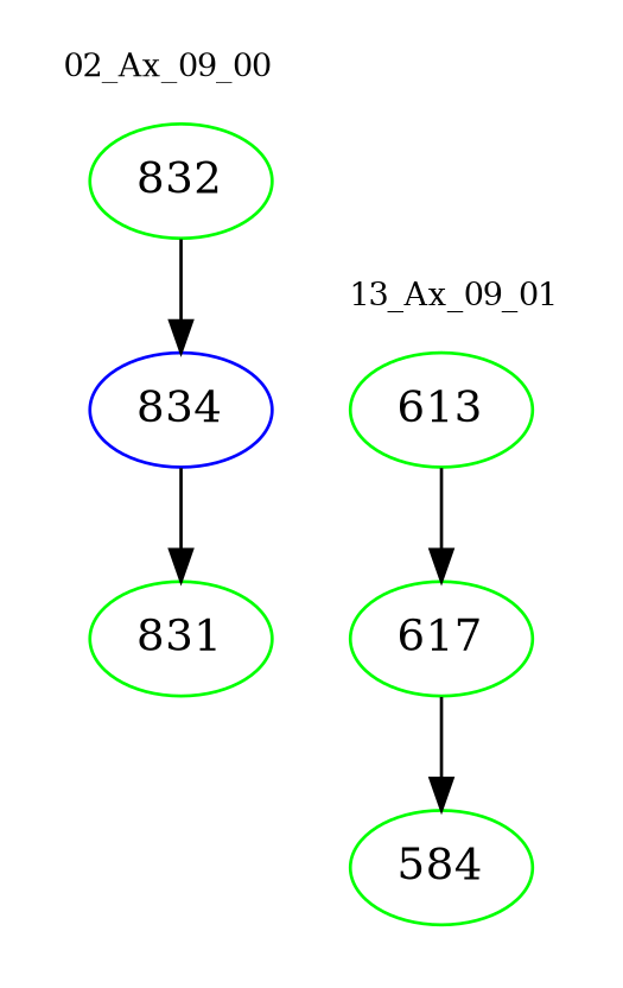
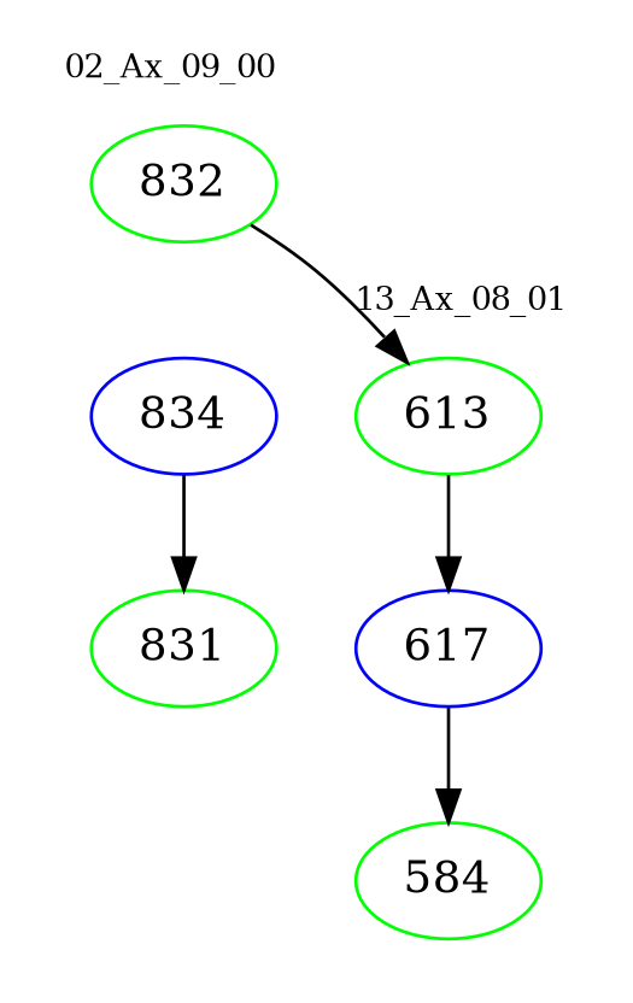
  digraph {
    node [color=green]
    edge [color=black]
    n1 [label=832]
    n2 [color=blue label=834]
    n3 [label=831]
    n4 [label=613]
-   n5 [label=617]
+   n5 [color=blue label=617]
    n6 [label=584]
    subgraph cluster_1 {
      color=white
      fontsize=10
      label="02_Ax_09_00"
      n1
      n2
      n3
    }
    subgraph cluster_2 {
      color=white
      fontsize=10
-     label="13_Ax_09_01"
+     label="13_Ax_08_01"
      n4
      n5
      n6
    }
-   n1 -> n2
+   n1 -> n4
    n2 -> n3
    n4 -> n5
    n5 -> n6
  }
